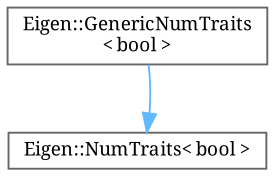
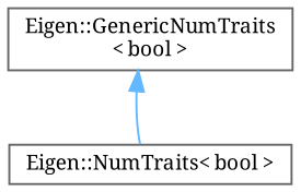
  digraph {
    rankdir=TB
    fontname="Noto Serif"
    node [color=grey40 fillcolor=white fontname="Noto Serif" fontsize=10 shape=box style=filled]
    n1 [height=0.2 label="Eigen::GenericNumTraits\l\< bool \>" width=0.4]
    n2 [height=0.2 label="Eigen::NumTraits\< bool \>" width=0.4]
-   n2 -> n1 [color=steelblue1 dir=back fontname="Noto Serif" fontsize=10 labelfontname=Helvetica labelfontsize=10 style=solid]
+   n1 -> n2 [color=steelblue1 dir=back fontname="Noto Serif" fontsize=10 labelfontname=Helvetica labelfontsize=10 style=solid]
  }
